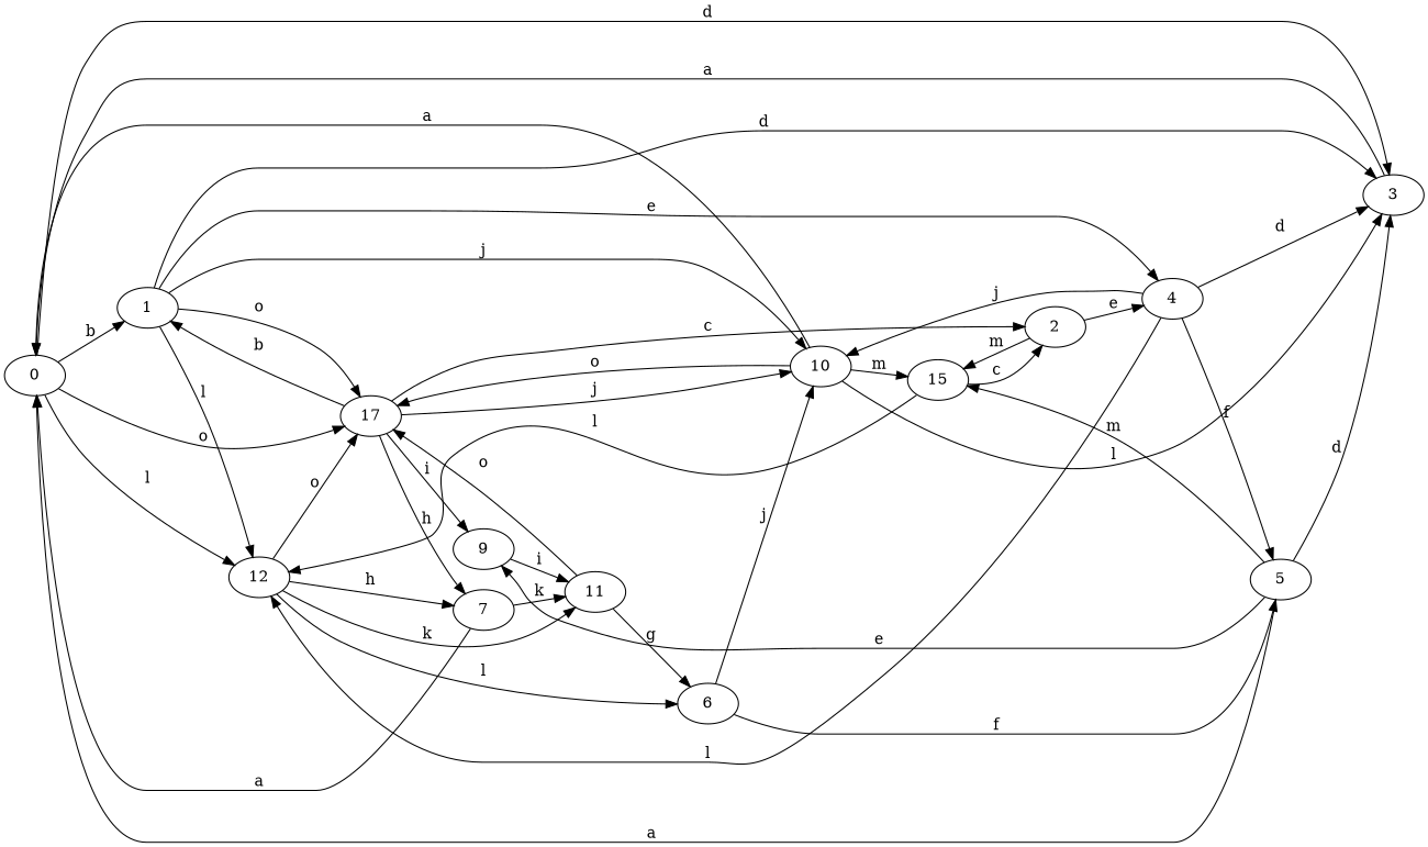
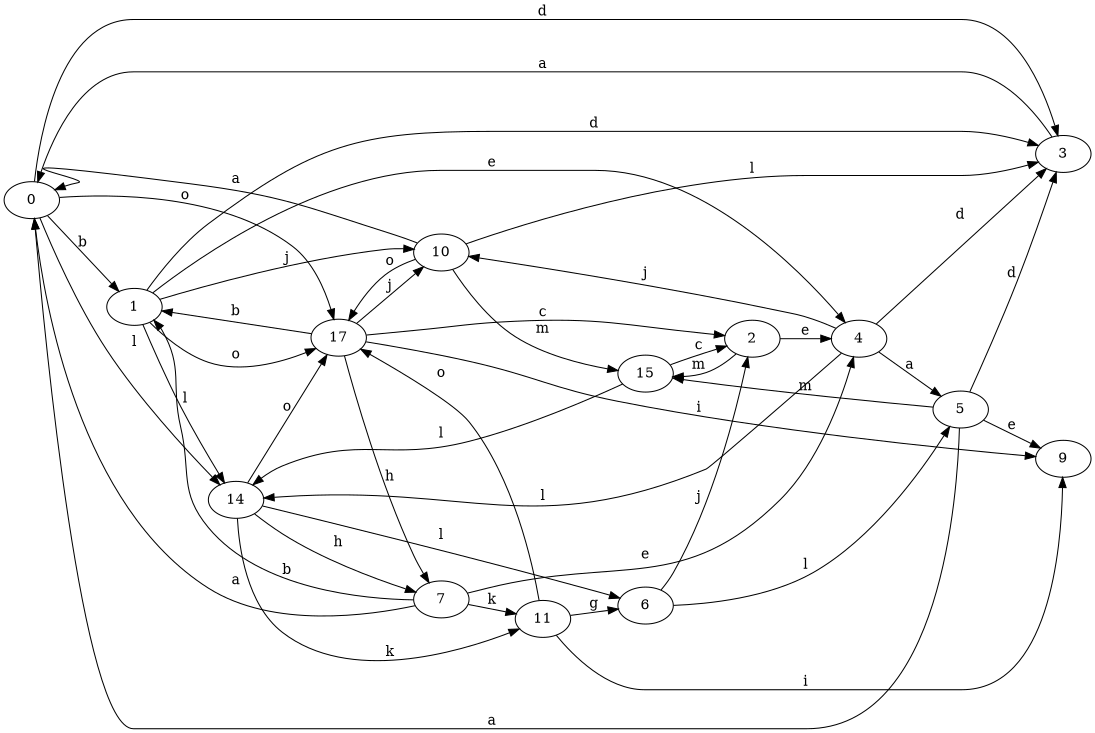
  strict digraph {
    rankdir=LR
    0
    1
    3
-   12
+   12 [label=14]
    17
    4
    10
    6
    7
    11
    2
    9
    5
    15
    0 -> 1 [label=b]
    0 -> 3 [label=d]
    0 -> 12 [label=l]
    0 -> 17 [label=o]
    1 -> 3 [label=d]
    1 -> 12 [label=l]
    1 -> 17 [label=o]
    1 -> 4 [label=e]
    1 -> 10 [label=j]
    3 -> 0 [label=a]
    12 -> 17 [label=o]
    12 -> 6 [label=l]
    12 -> 7 [label=h]
    12 -> 11 [label=k]
    17 -> 1 [label=b]
    17 -> 10 [label=j]
    17 -> 7 [label=h]
    17 -> 2 [label=c]
    17 -> 9 [label=i]
    4 -> 3 [label=d]
    4 -> 12 [label=l]
    4 -> 10 [label=j]
-   4 -> 5 [label=f]
+   4 -> 5 [label=a]
    10 -> 0 [label=a]
    10 -> 3 [label=l]
    10 -> 17 [label=o]
    10 -> 15 [label=m]
-   6 -> 10 [label=j]
-   6 -> 5 [label=f]
+   6 -> 2 [label=j]
+   6 -> 5 [label=l]
    7 -> 0 [label=a]
+   7 -> 1 [label=b]
+   7 -> 4 [label=e]
    7 -> 11 [label=k]
    11 -> 17 [label=o]
    11 -> 6 [label=g]
-   9 -> 11 [label=i]
+   11 -> 9 [label=i]
    2 -> 4 [label=e]
    2 -> 15 [label=m]
    5 -> 0 [label=a]
    5 -> 3 [label=d]
    5 -> 9 [label=e]
    5 -> 15 [label=m]
    15 -> 12 [label=l]
    15 -> 2 [label=c]
  }
